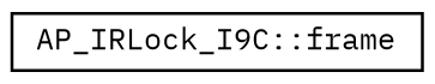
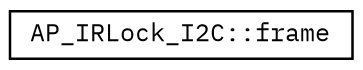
  digraph {
    rankdir=LR
    fontname="IBM Plex Mono"
-   n1 [color=black fillcolor=white fontname="IBM Plex Mono" fontsize=10 height=0.2 label="AP_IRLock_I9C::frame" shape=record style=filled width=0.4]
+   n1 [color=black fillcolor=white fontname="IBM Plex Mono" fontsize=10 height=0.2 label="AP_IRLock_I2C::frame" shape=record style=filled width=0.4]
  }
